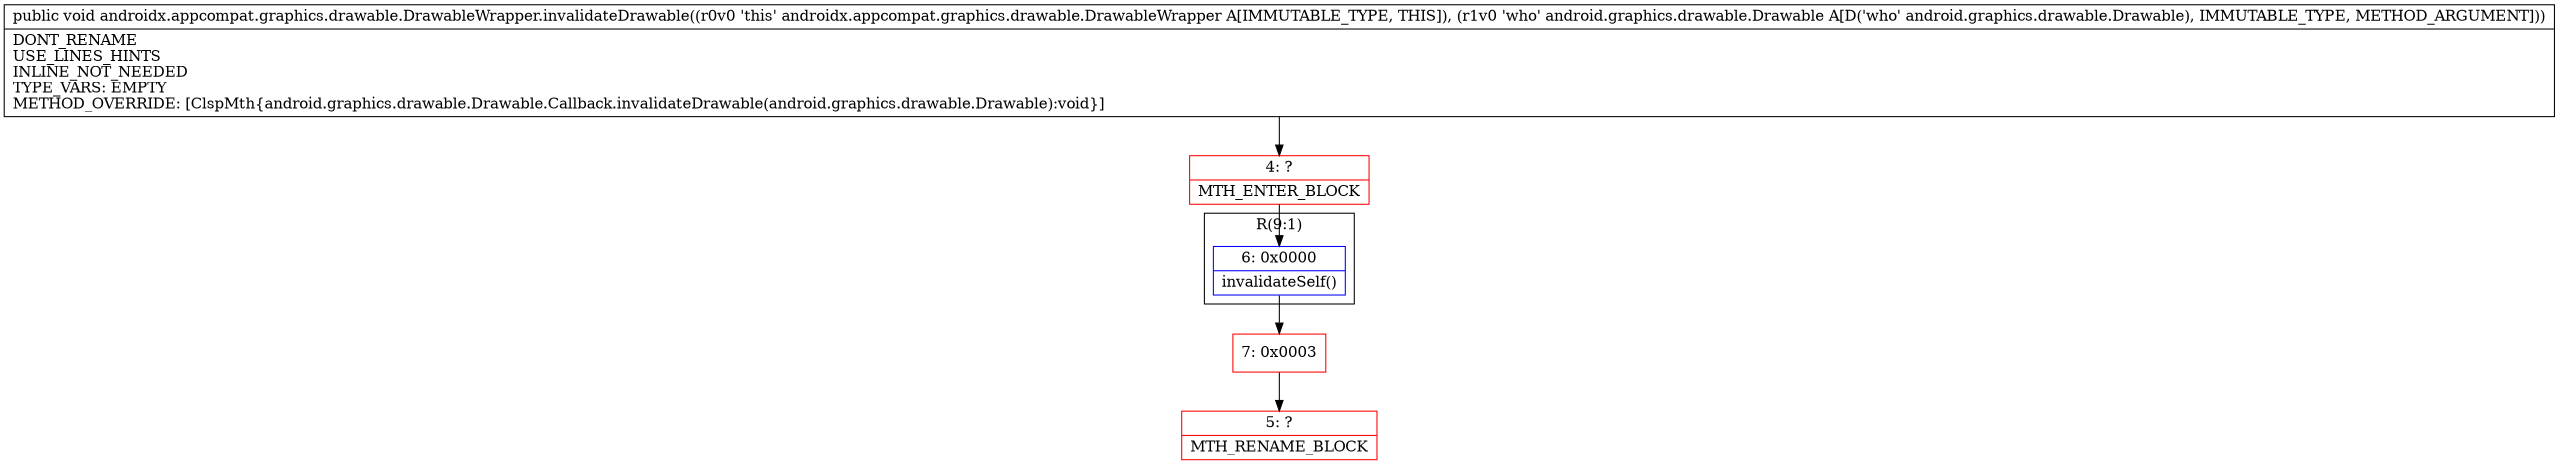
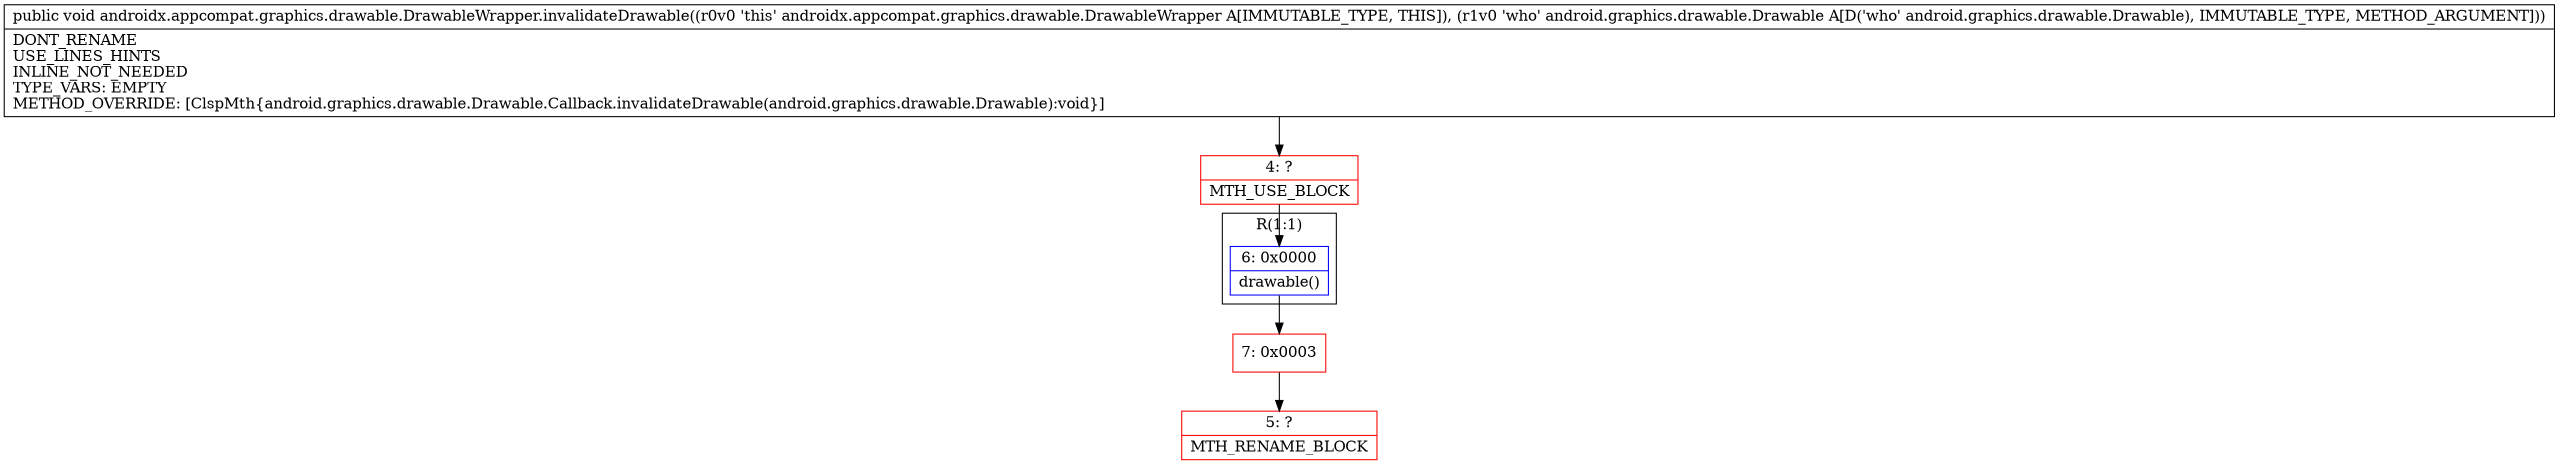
  digraph {
    node [color=red shape=record]
-   n1 [color=blue label="{6\:\ 0x0000|invalidateSelf()\l}"]
+   n1 [color=blue label="{6\:\ 0x0000|drawable()\l}"]
    n2 [label="{7\:\ 0x0003}"]
    n3 [label="{5\:\ ?|MTH_RENAME_BLOCK\l}"]
-   n4 [label="{4\:\ ?|MTH_ENTER_BLOCK\l}"]
+   n4 [label="{4\:\ ?|MTH_USE_BLOCK\l}"]
    n5 [label="{public void androidx.appcompat.graphics.drawable.DrawableWrapper.invalidateDrawable((r0v0 'this' androidx.appcompat.graphics.drawable.DrawableWrapper A[IMMUTABLE_TYPE, THIS]), (r1v0 'who' android.graphics.drawable.Drawable A[D('who' android.graphics.drawable.Drawable), IMMUTABLE_TYPE, METHOD_ARGUMENT]))  | DONT_RENAME\lUSE_LINES_HINTS\lINLINE_NOT_NEEDED\lTYPE_VARS: EMPTY\lMETHOD_OVERRIDE: [ClspMth\{android.graphics.drawable.Drawable.Callback.invalidateDrawable(android.graphics.drawable.Drawable):void\}]\l}" color=""]
    subgraph cluster_1 {
-     label="R(9:1)"
+     label="R(1:1)"
      n1
    }
    n1 -> n2
    n2 -> n3
    n4 -> n1
    n5 -> n4
  }
